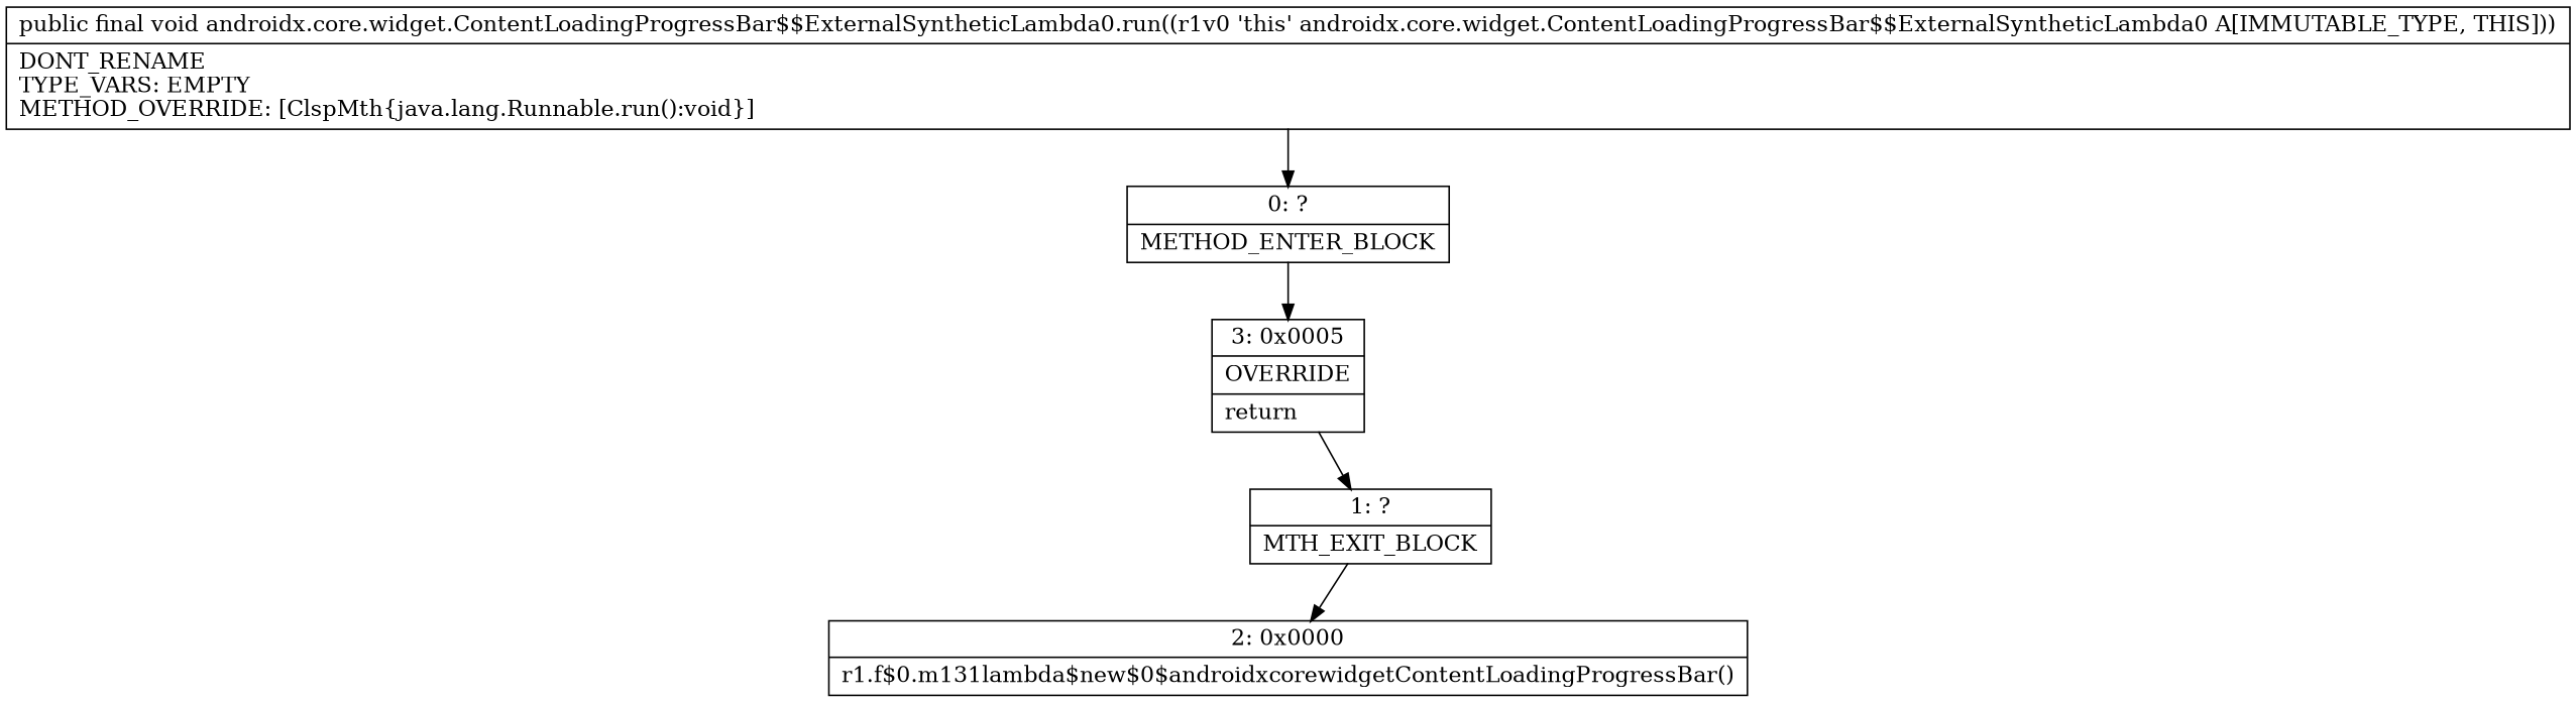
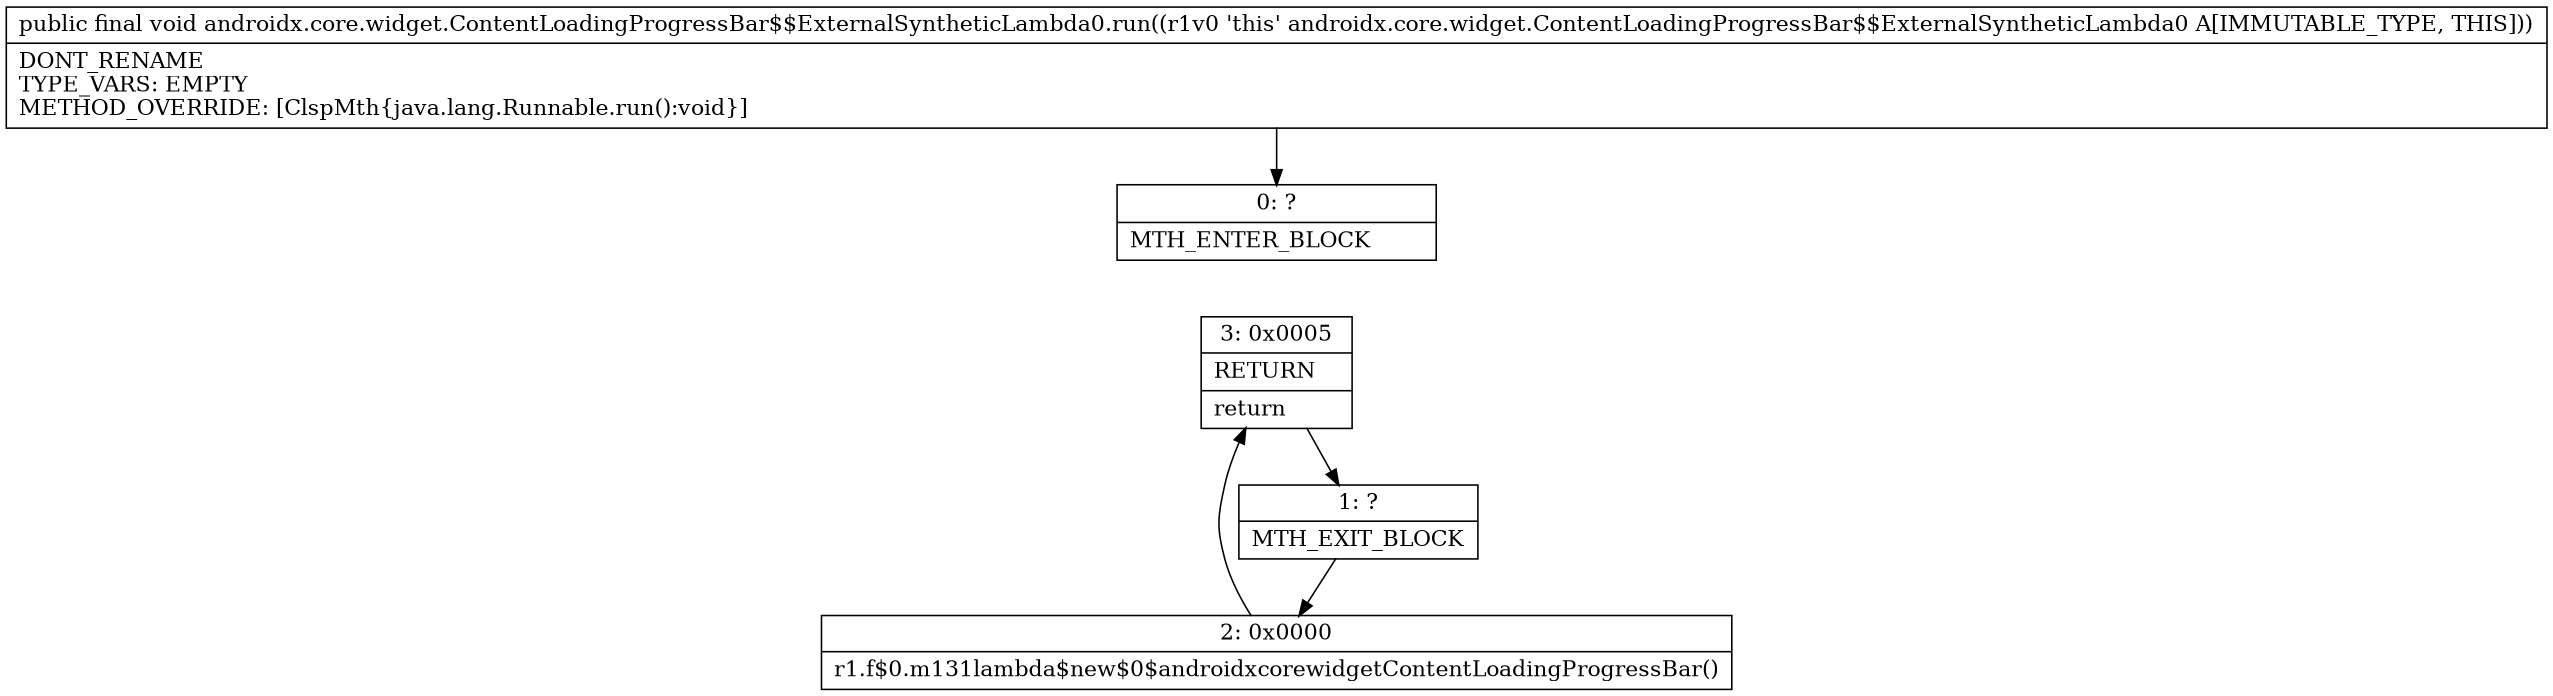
  digraph {
    node [shape=record]
-   n1 [label="{0\:\ ?|METHOD_ENTER_BLOCK\l}"]
+   n1 [label="{0\:\ ?|MTH_ENTER_BLOCK\l}"]
    n2 [label="{2\:\ 0x0000|r1.f$0.m131lambda$new$0$androidxcorewidgetContentLoadingProgressBar()\l}"]
-   n3 [label="{3\:\ 0x0005|OVERRIDE\l|return\l}"]
+   n3 [label="{3\:\ 0x0005|RETURN\l|return\l}"]
    n4 [label="{1\:\ ?|MTH_EXIT_BLOCK\l}"]
    n5 [label="{public final void androidx.core.widget.ContentLoadingProgressBar$$ExternalSyntheticLambda0.run((r1v0 'this' androidx.core.widget.ContentLoadingProgressBar$$ExternalSyntheticLambda0 A[IMMUTABLE_TYPE, THIS]))  | DONT_RENAME\lTYPE_VARS: EMPTY\lMETHOD_OVERRIDE: [ClspMth\{java.lang.Runnable.run():void\}]\l}"]
-   n1 -> n3
+   n2 -> n3
    n3 -> n4
    n4 -> n2
    n5 -> n1
  }
